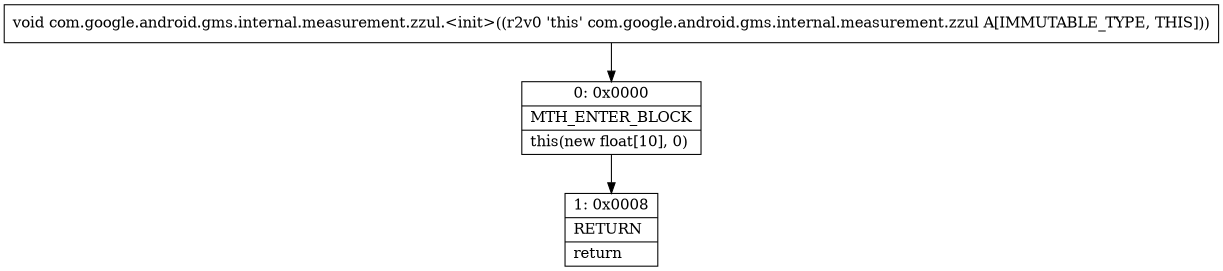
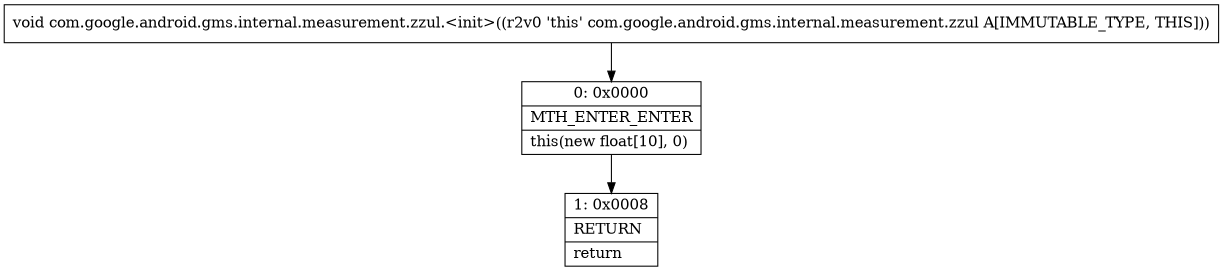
  digraph {
    node [shape=record]
-   n1 [label="{0\:\ 0x0000|MTH_ENTER_BLOCK\l|this(new float[10], 0)\l}"]
+   n1 [label="{0\:\ 0x0000|MTH_ENTER_ENTER\l|this(new float[10], 0)\l}"]
    n2 [label="{1\:\ 0x0008|RETURN\l|return\l}"]
    n3 [label="{void com.google.android.gms.internal.measurement.zzul.\<init\>((r2v0 'this' com.google.android.gms.internal.measurement.zzul A[IMMUTABLE_TYPE, THIS])) }"]
    n1 -> n2
    n3 -> n1
  }
